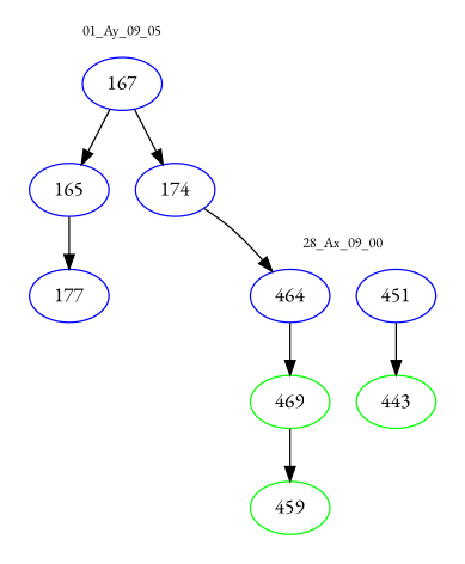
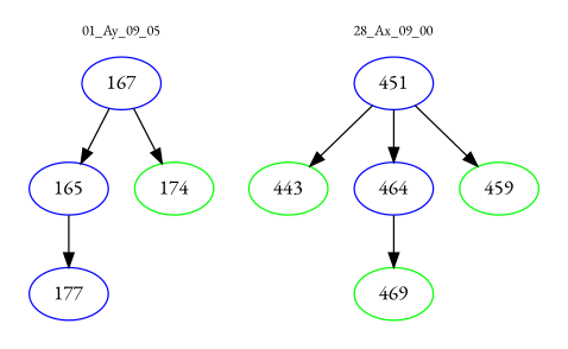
  digraph {
    fontname="EB Garamond"
    node [color=blue fontname="EB Garamond"]
    edge [color=black fontname="EB Garamond"]
    n1 [label=167]
    n2 [label=165]
-   n3 [label=174]
+   n3 [color=green label=174]
    n4 [label=177]
    n5 [label=451]
    n6 [color=green label=443]
    n7 [label=464]
    n8 [color=green label=459]
    n9 [color=green label=469]
    subgraph cluster_1 {
      color=white
      fontsize=10
      label="01_Ay_09_05"
      n1
      n2
      n3
      n4
    }
    subgraph cluster_2 {
      color=white
      fontsize=10
      label="28_Ax_09_00"
      n5
      n6
      n7
      n8
      n9
    }
    n1 -> n2
    n1 -> n3
    n2 -> n4
    n5 -> n6
-   n3 -> n7
-   n9 -> n8
+   n5 -> n7
+   n5 -> n8
    n7 -> n9
  }
